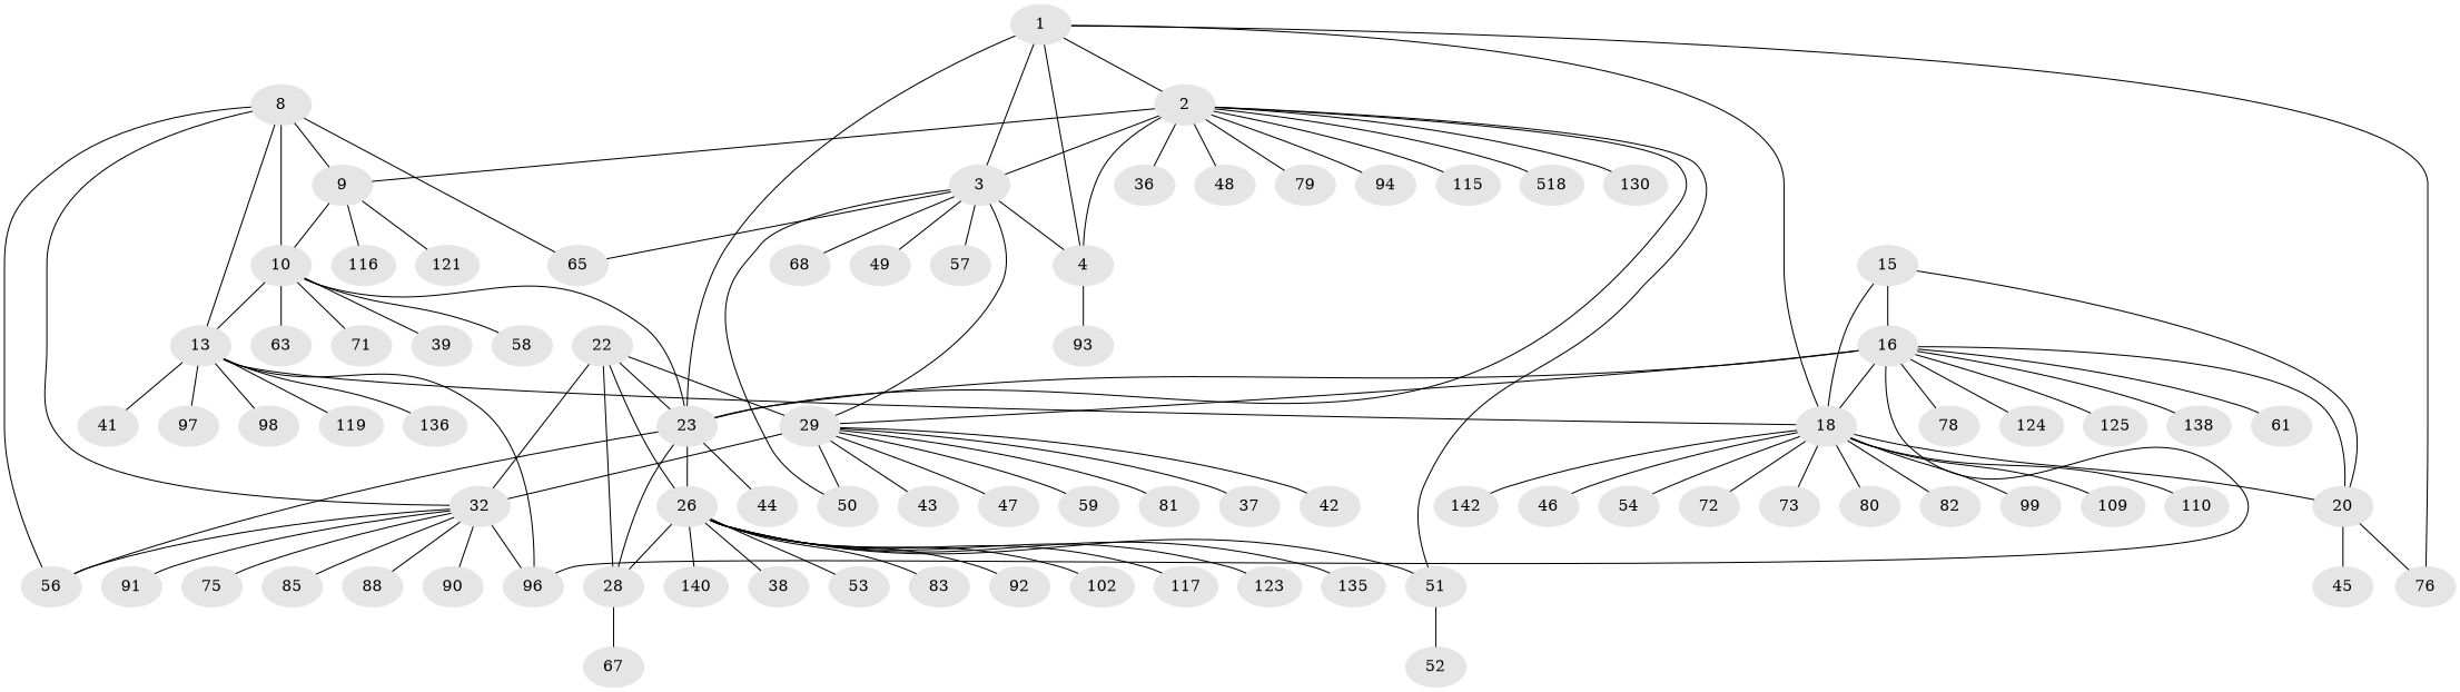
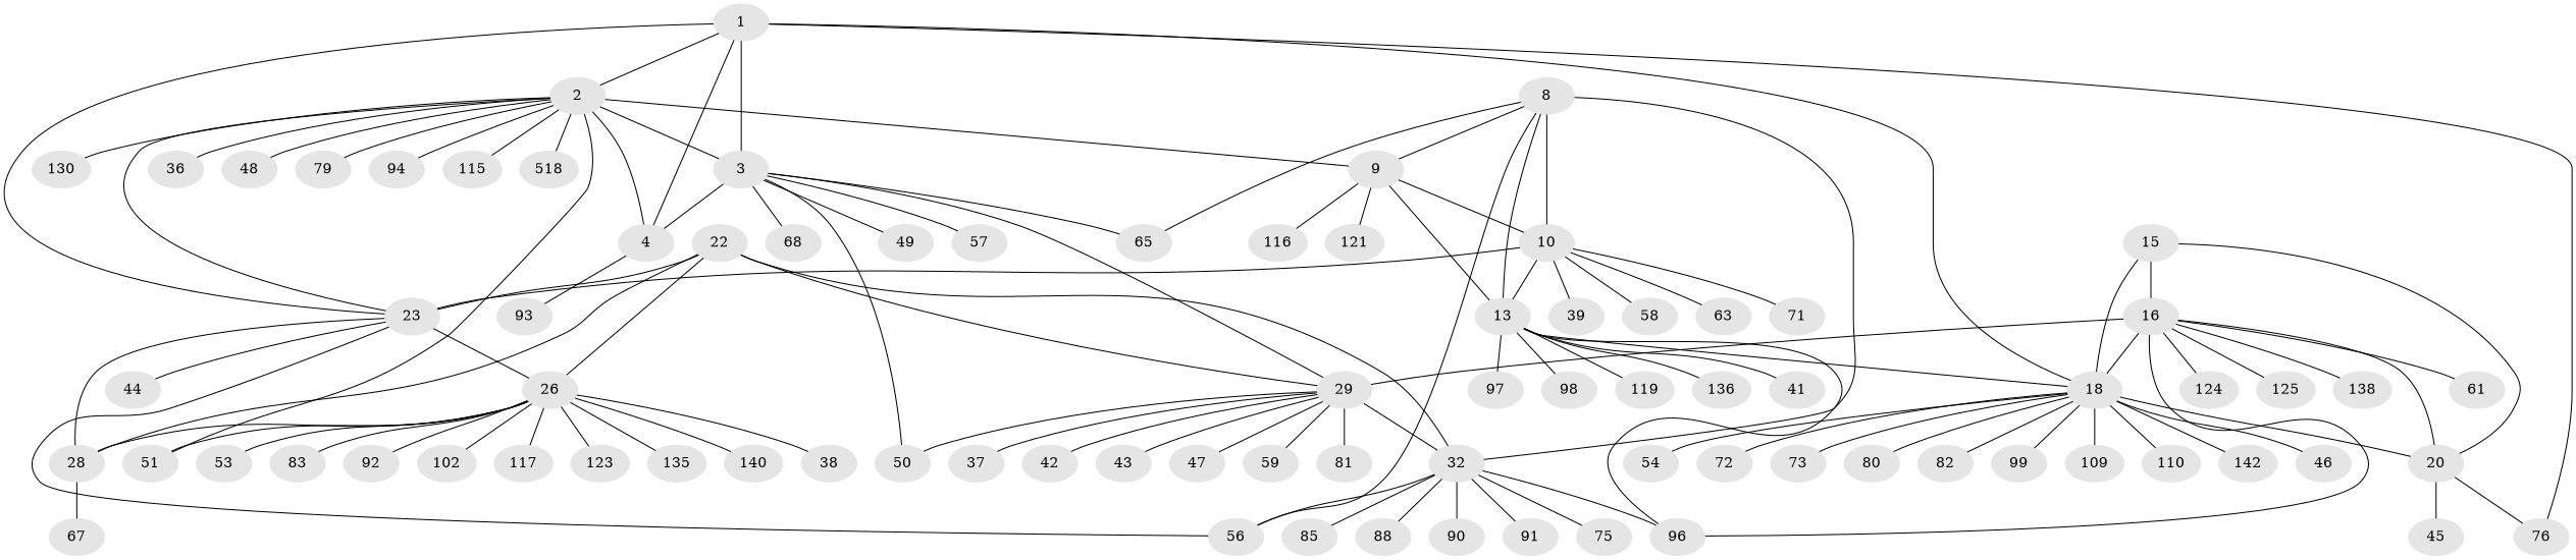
  graph {
    node [color=gray90 style=filled]
    1
    2
    3 [super="+5"]
    4 [super="+7"]
    18 [super="+21"]
    23 [super="+24+120+25"]
    76 [super="+112+77"]
    9
    36
    48
    51
    79 [super="+122"]
    94
    115
    n15 [label=518]
    130
    29 [super="+60+87+30"]
    49
    50
    57
    65
    68
    93
    20
    46
    54
    72
    73
    80
    82
    99
    109
    110
    142
    56 [super="+62"]
    26 [super="+69+70"]
    28
    44 [super="+114"]
    10 [super="+105+104+12"]
    13
    116
    121
-   52
    32 [super="+33+108"]
    37
    42
    43
    47
    59
    81
    8 [super="+11+64+55"]
    39
    58
    63
    71 [super="+86+128"]
    41
    96 [super="+141"]
    97
    98
    119
    136
    75
    85 [super="+100"]
    88
    90 [super="+129"]
    91
    16 [super="+17+19"]
    61
-   78
    124
    125
    138
    15
    n74 [label=45]
    22 [super="+134"]
    38
    53
    83 [super="+127"]
    92
    102
    117
    123
    135
    140
    67
    1 -- 2
    1 -- 3 [weight=3]
    1 -- 4 [weight=2]
    1 -- 18
    1 -- 23
    1 -- 76
    2 -- 3 [weight=3]
    2 -- 4 [weight=2]
    2 -- 23
    2 -- 9
    2 -- 36
    2 -- 48
    2 -- 51
    2 -- 79
    2 -- 94
    2 -- 115
    2 -- n15
    2 -- 130
    3 -- 4 [weight=6]
    3 -- 29 [weight=2]
    3 -- 49
    3 -- 50
    3 -- 57
    3 -- 65
    3 -- 68
    4 -- 93
    18 -- 20 [weight=2]
    18 -- 46
    18 -- 54
    18 -- 72
    18 -- 73
    18 -- 80
    18 -- 82
    18 -- 99
    18 -- 109
    18 -- 110
    18 -- 142
    23 -- 56
    23 -- 26 [weight=4]
    23 -- 28 [weight=4]
    23 -- 44
    9 -- 10 [weight=3]
+   9 -- 13
    9 -- 116
    9 -- 121
-   51 -- 52
    29 -- 50
    29 -- 32 [weight=12]
    29 -- 37
    29 -- 42
    29 -- 43
    29 -- 47
    29 -- 59
    29 -- 81
    20 -- 76
    20 -- n74
    26 -- 51
    26 -- 28
    26 -- 38
    26 -- 53
    26 -- 83
    26 -- 92
    26 -- 102
    26 -- 117
    26 -- 123
    26 -- 135
    26 -- 140
    28 -- 67
    10 -- 23 [weight=2]
    10 -- 13 [weight=3]
    10 -- 39
    10 -- 58
    10 -- 63
    10 -- 71
    13 -- 18
    13 -- 41
    13 -- 96
    13 -- 97
    13 -- 98
    13 -- 119
    13 -- 136
    32 -- 56
    32 -- 96
    32 -- 75
    32 -- 85
    32 -- 88
    32 -- 90
    32 -- 91
    8 -- 9 [weight=2]
    8 -- 65
    8 -- 56
    8 -- 10 [weight=6]
    8 -- 13 [weight=2]
    8 -- 32
    16 -- 18 [weight=6]
-   16 -- 23
    16 -- 29
    16 -- 20 [weight=3]
    16 -- 96
    16 -- 61
-   16 -- 78
    16 -- 124
    16 -- 125
    16 -- 138
    15 -- 18 [weight=2]
    15 -- 20
    15 -- 16 [weight=3]
    22 -- 23 [weight=4]
    22 -- 29
    22 -- 26
    22 -- 28
    22 -- 32
  }
